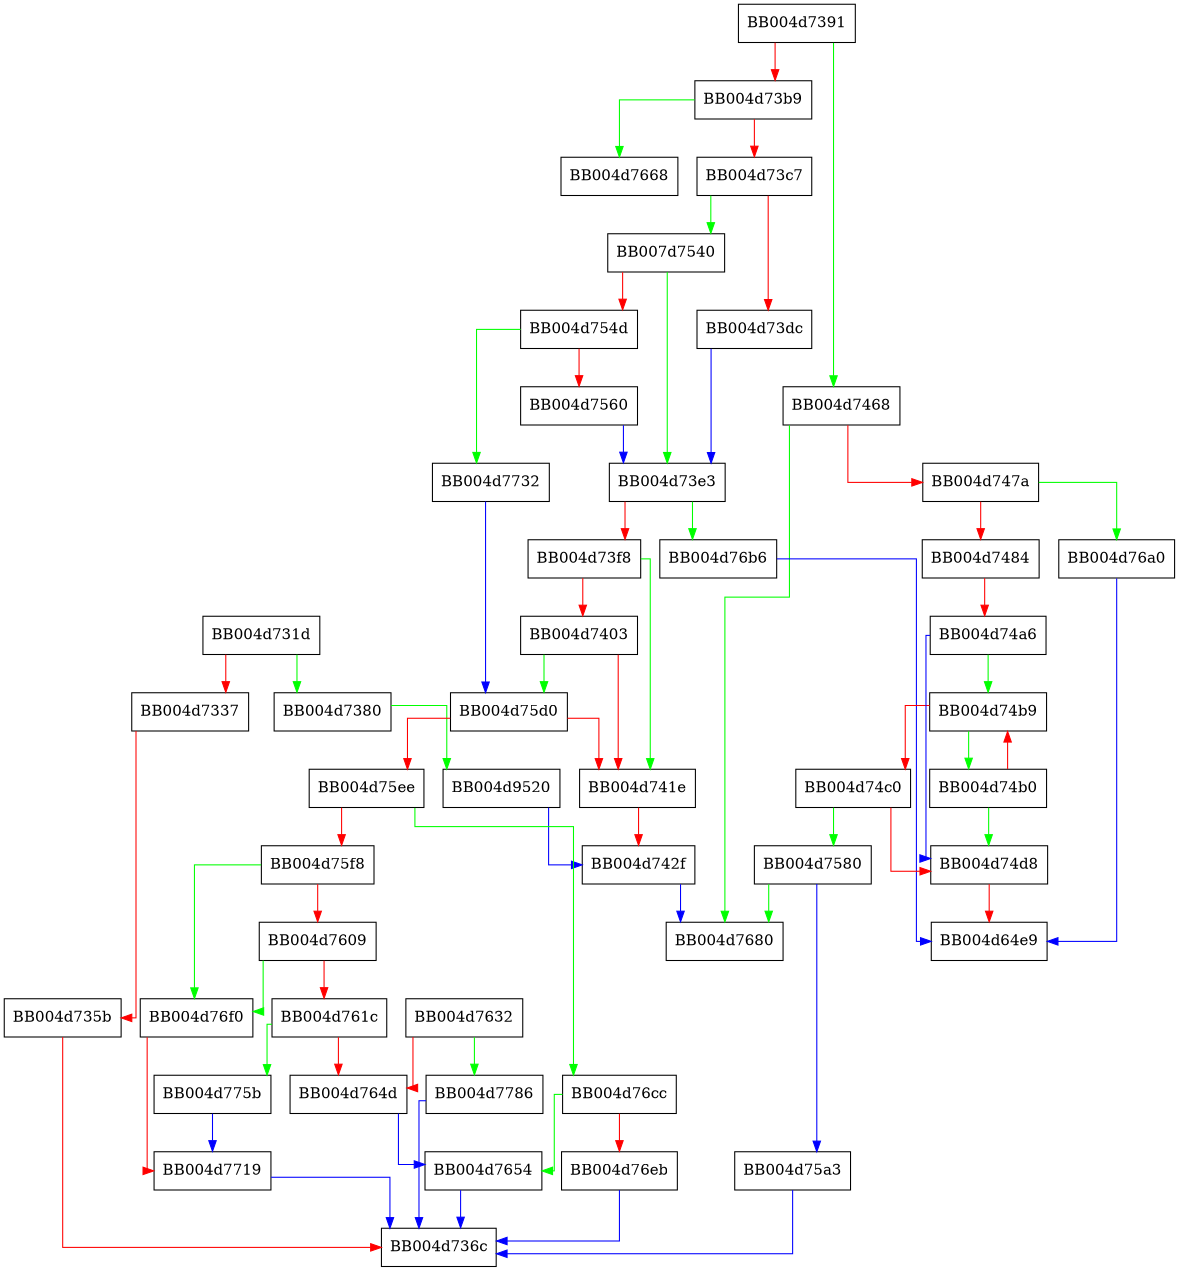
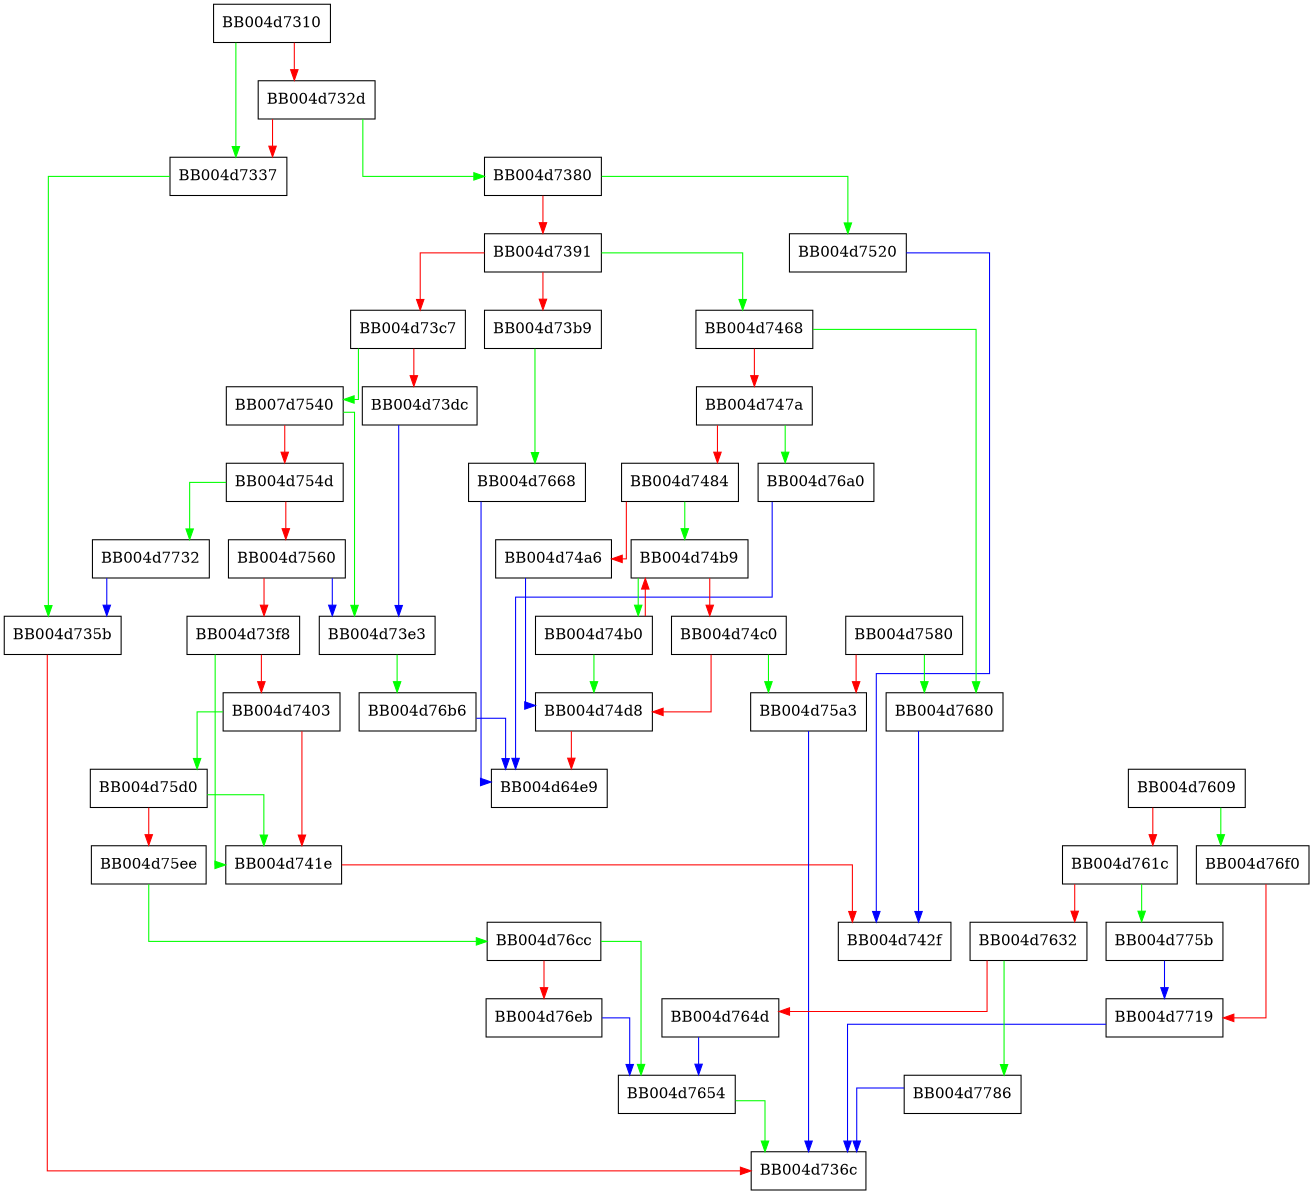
  digraph {
    splines=ortho
    node [shape=box]
    edge [color=red]
+   BB004d7310
    BB004d7337
-   BB004d732d [label=BB004d731d]
+   BB004d732d
    BB004d735b
    BB004d7380
    BB004d736c
-   BB004d7520 [label=BB004d9520]
+   BB004d7520
    BB004d7391
    BB004d742f
    BB004d7468
    BB004d73b9
    BB004d7680
    BB004d747a
    BB004d7668
    BB004d73c7
    BB004d76a0
    n17 [label=BB004d7484]
    n18 [label=BB004d64e9]
    n19 [label=BB007d7540]
    BB004d73dc
    BB004d73e3
    BB004d754d
    BB004d76b6
    BB004d73f8
    BB004d7732
    BB004d7560
    BB004d741e
    BB004d7403
    BB004d75d0
    BB004d75ee
    BB004d76cc
-   BB004d75f8
    BB004d74b9
    BB004d74a6
    BB004d74b0
    BB004d74c0
    BB004d74d8
    BB004d7580
    BB004d75a3
    BB004d7654
    BB004d76eb
    BB004d76f0
    BB004d7609
    BB004d7719
    BB004d761c
    BB004d775b
    BB004d7632
    BB004d7786
    BB004d764d
-   BB004d7337 -> BB004d735b
+   BB004d7310 -> BB004d7337 [color=green]
+   BB004d7310 -> BB004d732d
+   BB004d7337 -> BB004d735b [color=green]
    BB004d732d -> BB004d7337
    BB004d732d -> BB004d7380 [color=green]
    BB004d735b -> BB004d736c
    BB004d7380 -> BB004d7520 [color=green]
+   BB004d7380 -> BB004d7391
    BB004d7520 -> BB004d742f [color=blue]
    BB004d7391 -> BB004d7468 [color=green]
    BB004d7391 -> BB004d73b9
    BB004d7468 -> BB004d7680 [color=green]
    BB004d7468 -> BB004d747a
    BB004d73b9 -> BB004d7668 [color=green]
-   BB004d73b9 -> BB004d73c7
-   BB004d742f -> BB004d7680 [color=blue]
+   BB004d7391 -> BB004d73c7
+   BB004d7680 -> BB004d742f [color=blue]
    BB004d747a -> BB004d76a0 [color=green]
    BB004d747a -> n17
+   BB004d7668 -> n18 [color=blue]
    BB004d73c7 -> n19 [color=green]
    BB004d73c7 -> BB004d73dc
    BB004d76a0 -> n18 [color=blue]
-   BB004d74a6 -> BB004d74b9 [color=green]
+   n17 -> BB004d74b9 [color=green]
    n17 -> BB004d74a6
    n19 -> BB004d73e3 [color=green]
    n19 -> BB004d754d
    BB004d73dc -> BB004d73e3 [color=blue]
    BB004d73e3 -> BB004d76b6 [color=green]
-   BB004d73e3 -> BB004d73f8
+   BB004d7560 -> BB004d73f8
    BB004d754d -> BB004d7732 [color=green]
    BB004d754d -> BB004d7560
    BB004d76b6 -> n18 [color=blue]
    BB004d73f8 -> BB004d741e [color=green]
    BB004d73f8 -> BB004d7403
-   BB004d7732 -> BB004d75d0 [color=blue]
+   BB004d7732 -> BB004d735b [color=blue]
    BB004d7560 -> BB004d73e3 [color=blue]
    BB004d741e -> BB004d742f
    BB004d7403 -> BB004d741e
    BB004d7403 -> BB004d75d0 [color=green]
-   BB004d75d0 -> BB004d741e
+   BB004d75d0 -> BB004d741e [color=green]
    BB004d75d0 -> BB004d75ee
    BB004d75ee -> BB004d76cc [color=green]
-   BB004d75ee -> BB004d75f8
    BB004d76cc -> BB004d7654 [color=green]
    BB004d76cc -> BB004d76eb
-   BB004d75f8 -> BB004d76f0 [color=green]
-   BB004d75f8 -> BB004d7609
    BB004d74b9 -> BB004d74b0 [color=green]
    BB004d74b9 -> BB004d74c0
    BB004d74a6 -> BB004d74d8 [color=blue]
    BB004d74b0 -> BB004d74b9
    BB004d74b0 -> BB004d74d8 [color=green]
    BB004d74c0 -> BB004d74d8
-   BB004d74c0 -> BB004d7580 [color=green]
+   BB004d74c0 -> BB004d75a3 [color=green]
    BB004d74d8 -> n18
    BB004d7580 -> BB004d7680 [color=green]
-   BB004d7580 -> BB004d75a3 [color=blue]
+   BB004d7580 -> BB004d75a3
    BB004d75a3 -> BB004d736c [color=blue]
-   BB004d7654 -> BB004d736c [color=blue]
-   BB004d76eb -> BB004d736c [color=blue]
+   BB004d7654 -> BB004d736c [color=green]
+   BB004d76eb -> BB004d7654 [color=blue]
    BB004d76f0 -> BB004d7719
    BB004d7609 -> BB004d76f0 [color=green]
    BB004d7609 -> BB004d761c
    BB004d7719 -> BB004d736c [color=blue]
    BB004d761c -> BB004d775b [color=green]
-   BB004d761c -> BB004d764d
+   BB004d761c -> BB004d7632
    BB004d775b -> BB004d7719 [color=blue]
    BB004d7632 -> BB004d7786 [color=green]
    BB004d7632 -> BB004d764d
    BB004d7786 -> BB004d736c [color=blue]
    BB004d764d -> BB004d7654 [color=blue]
  }
